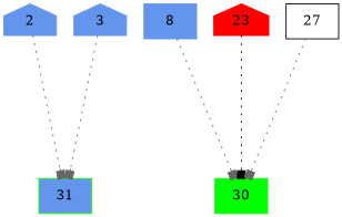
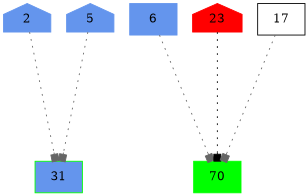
  digraph {
    ranksep=2.0
    node [color=cornflowerblue shape=box style=filled]
    edge [arrowhead=box color=gray40 style=dotted]
    n1 [label=2 shape=house]
-   5 [shape=house label=3]
-   8
+   5 [shape=house]
+   8 [label=6]
    23 [color=red shape=house]
-   27 [color=black style=""]
-   30 [color=green]
+   27 [color=black label=17 style=""]
+   30 [color=green label=70]
    31 [color=green fillcolor=cornflowerblue]
    subgraph sub_1 {
      rank=same
      n1
      5
      8
      23
    }
    subgraph sub_2 {
      rank=same
      27
    }
    subgraph sub_3 {
      rank=same
      30
      31
    }
    n1 -> 31
    5 -> 31
    8 -> 30
    23 -> 30 [color=black]
    27 -> 30
  }
